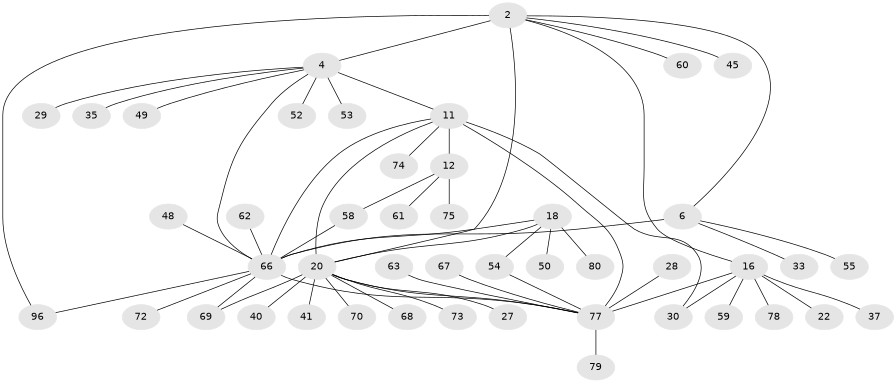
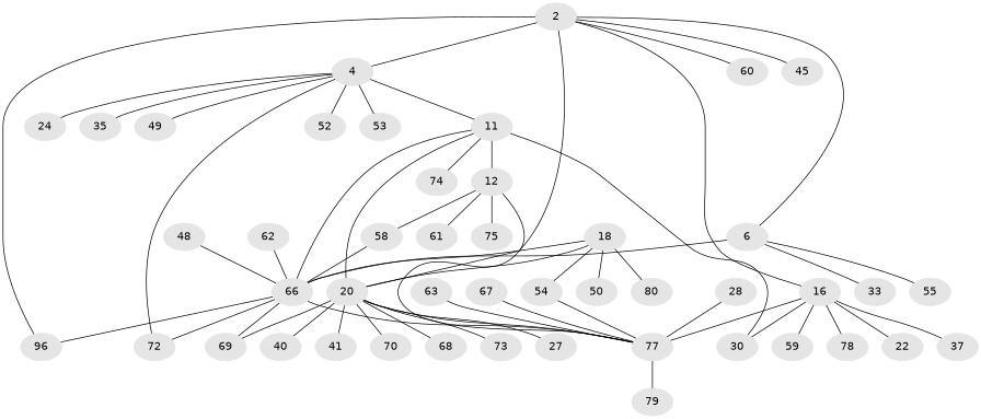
  graph {
    fontname="DejaVu Sans"
    node [color=gray90 fontname="DejaVu Sans" style=filled]
    edge [fontname="DejaVu Sans"]
    2 [super="+1"]
    4 [super="+3"]
    n3 [label=6 super="+5"]
    16 [super="+15"]
    20 [super="+19"]
    60 [super="+23"]
    n7 [label=45]
    n8 [label=96 super="+57+71"]
    11 [super="+10"]
-   29
+   29 [label=24]
    35
    49
    52
    53
    66 [super="+7+24+61+34+36+45+46"]
    33
    55
    30
    77 [super="+42+14"]
    22
    37
    59
    78 [super="+43"]
    27
    40
    41 [super="+26+39"]
    68
    69
    70
    73
    12 [super="+9"]
    74
    72
    n34 [label=61]
    58
    75
    79
    18 [super="+17"]
    50
    54
    80 [super="+56"]
    28
    48
    62
    63
    67
    2 -- 4 [weight=4]
    2 -- n3
    2 -- 16
    2 -- 20
    2 -- 60
    2 -- n7
    2 -- n8
    4 -- 11
    4 -- 29
    4 -- 35
    4 -- 49
    4 -- 52
    4 -- 53
-   4 -- 66
+   4 -- 72
    n3 -- 66 [weight=4]
    n3 -- 33
    n3 -- 55
    16 -- 30
    16 -- 77 [weight=4]
    16 -- 22
    16 -- 37
    16 -- 59
    16 -- 78
    20 -- 77
    20 -- 27
    20 -- 40
    20 -- 41
    20 -- 68
    20 -- 69
    20 -- 70
    20 -- 73
    11 -- 20
    11 -- 66
    11 -- 30
-   11 -- 77 [weight=2]
+   12 -- 77 [weight=2]
    11 -- 12 [weight=4]
    11 -- 74
    66 -- n8
    66 -- 77
    66 -- 69
    66 -- 72
    77 -- 79
    12 -- n34
    12 -- 58
    12 -- 75
    58 -- 66
    18 -- 20 [weight=4]
    18 -- 66
    18 -- 50
    18 -- 54
    18 -- 80
    54 -- 77
    28 -- 77
    48 -- 66
    62 -- 66
    63 -- 77
    67 -- 77
  }
